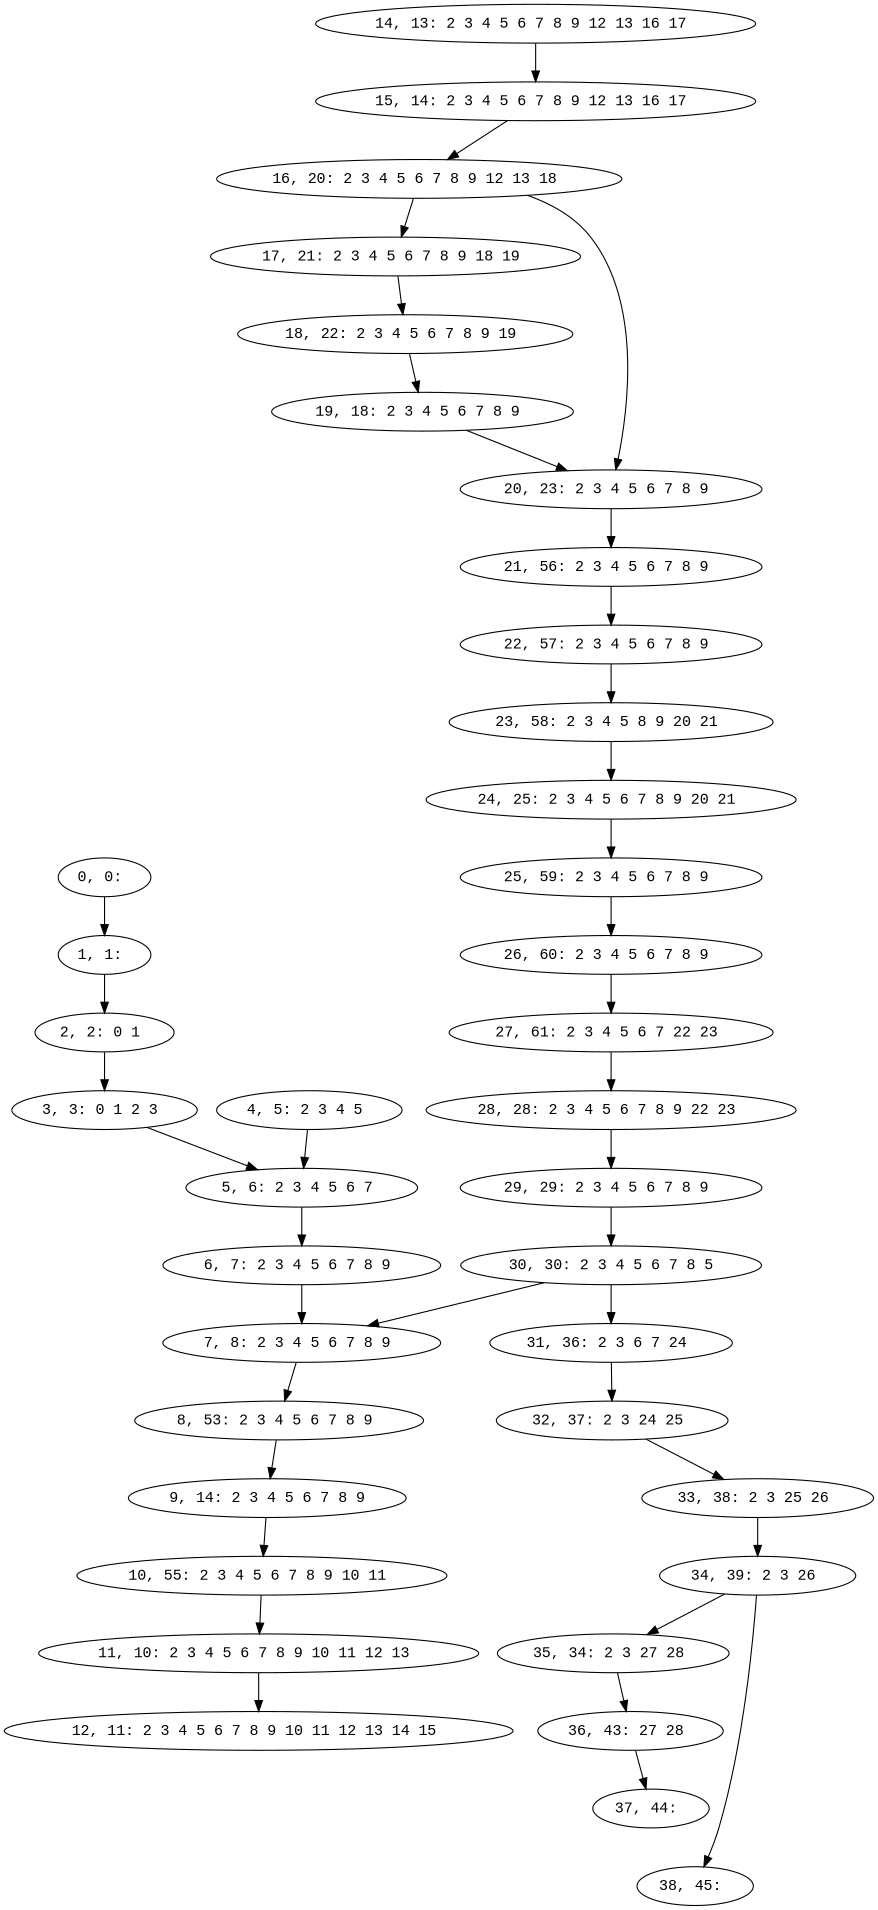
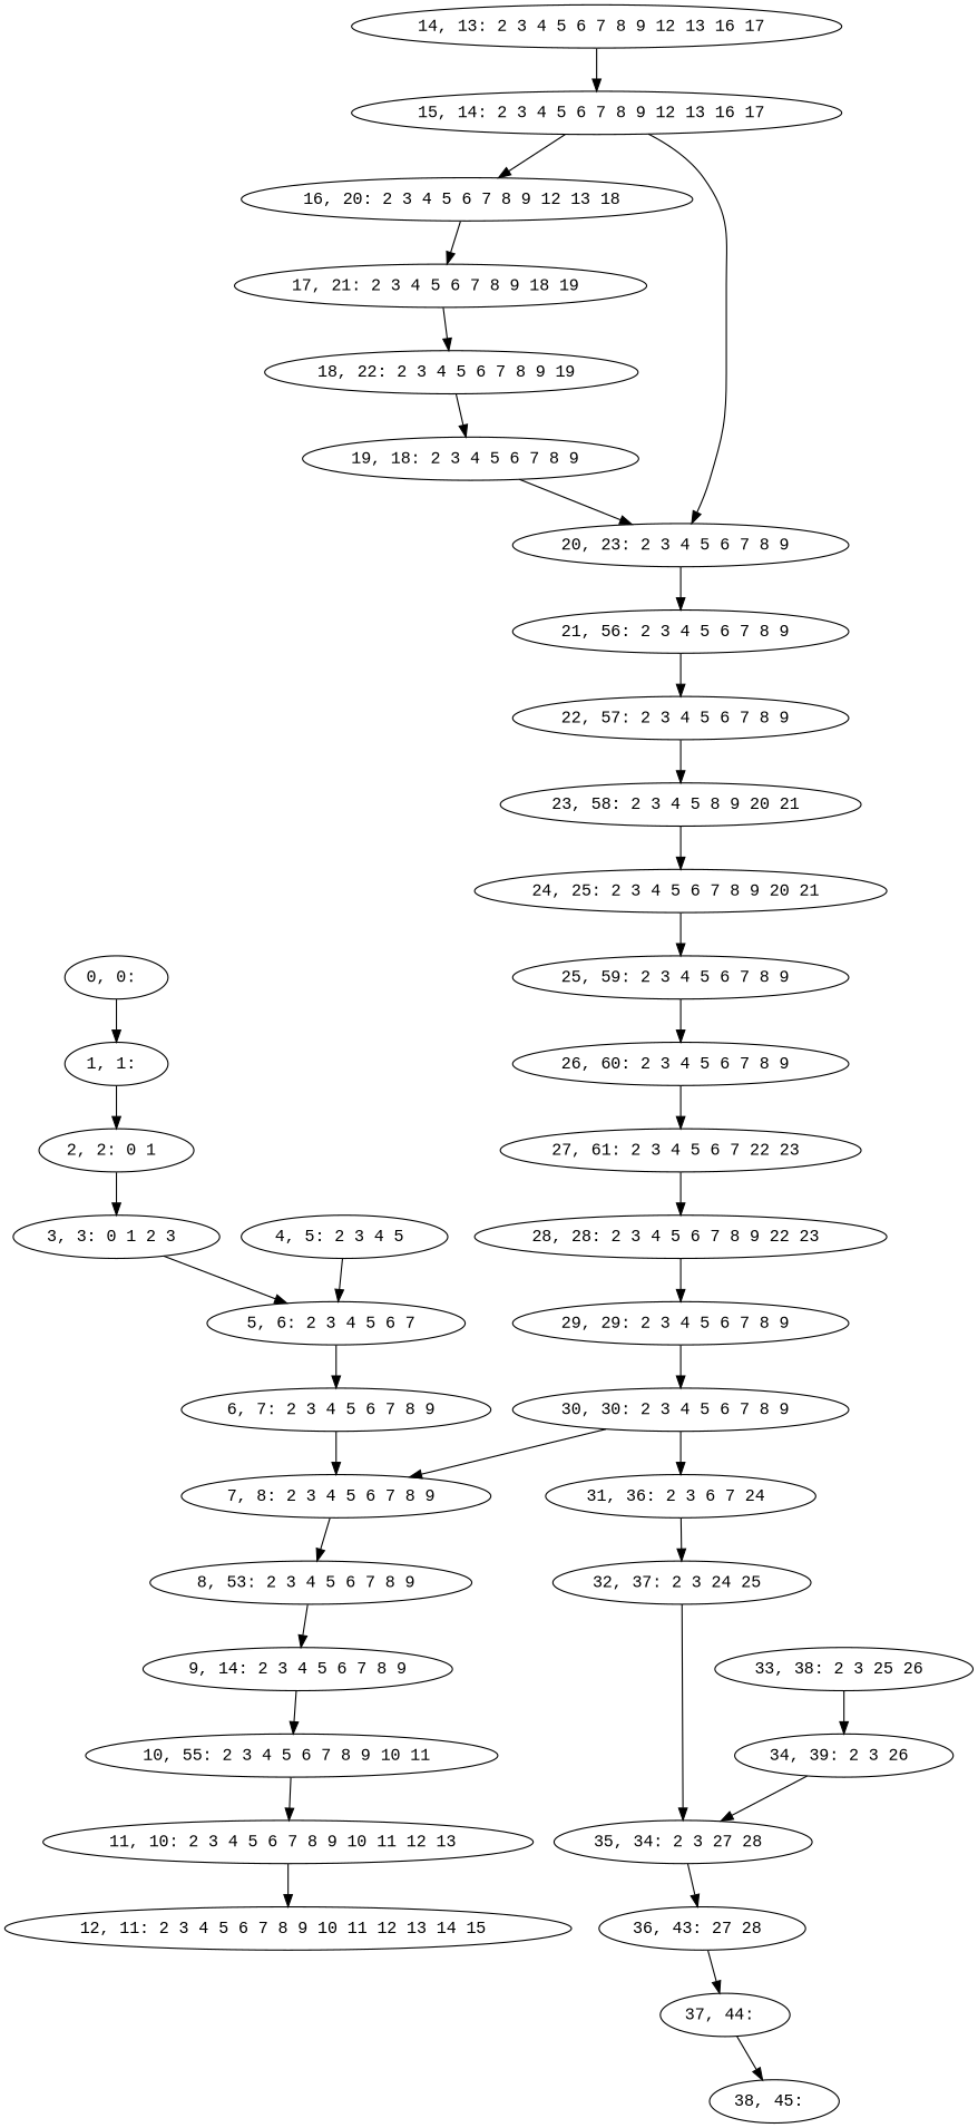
  digraph {
    fontname="Liberation Mono"
    node [fontname="Liberation Mono"]
    edge [fontname="Liberation Mono"]
    n1 [label="0, 0: "]
    n2 [label="1, 1: "]
    n3 [label="2, 2: 0 1 "]
    n4 [label="3, 3: 0 1 2 3 "]
    n5 [label="5, 6: 2 3 4 5 6 7 "]
    n6 [label="4, 5: 2 3 4 5 "]
    n7 [label="6, 7: 2 3 4 5 6 7 8 9 "]
    n8 [label="7, 8: 2 3 4 5 6 7 8 9 "]
    n9 [label="8, 53: 2 3 4 5 6 7 8 9 "]
    n10 [label="9, 14: 2 3 4 5 6 7 8 9"]
    n11 [label="10, 55: 2 3 4 5 6 7 8 9 10 11 "]
    n12 [label="11, 10: 2 3 4 5 6 7 8 9 10 11 12 13 "]
    n13 [label="12, 11: 2 3 4 5 6 7 8 9 10 11 12 13 14 15 "]
    n14 [label="14, 13: 2 3 4 5 6 7 8 9 12 13 16 17 "]
    n15 [label="15, 14: 2 3 4 5 6 7 8 9 12 13 16 17 "]
    n16 [label="16, 20: 2 3 4 5 6 7 8 9 12 13 18 "]
    n17 [label="20, 23: 2 3 4 5 6 7 8 9 "]
    n18 [label="17, 21: 2 3 4 5 6 7 8 9 18 19 "]
    n19 [label="21, 56: 2 3 4 5 6 7 8 9 "]
    n20 [label="18, 22: 2 3 4 5 6 7 8 9 19 "]
    n21 [label="19, 18: 2 3 4 5 6 7 8 9 "]
    n22 [label="22, 57: 2 3 4 5 6 7 8 9 "]
    n23 [label="23, 58: 2 3 4 5 8 9 20 21 "]
    n24 [label="24, 25: 2 3 4 5 6 7 8 9 20 21 "]
    n25 [label="25, 59: 2 3 4 5 6 7 8 9 "]
    n26 [label="26, 60: 2 3 4 5 6 7 8 9 "]
    n27 [label="27, 61: 2 3 4 5 6 7 22 23 "]
    n28 [label="28, 28: 2 3 4 5 6 7 8 9 22 23 "]
    n29 [label="29, 29: 2 3 4 5 6 7 8 9 "]
-   n30 [label="30, 30: 2 3 4 5 6 7 8 5"]
+   n30 [label="30, 30: 2 3 4 5 6 7 8 9 "]
    n31 [label="31, 36: 2 3 6 7 24 "]
    n32 [label="32, 37: 2 3 24 25 "]
    n33 [label="33, 38: 2 3 25 26 "]
    n34 [label="34, 39: 2 3 26 "]
    n35 [label="35, 34: 2 3 27 28 "]
    n36 [label="36, 43: 27 28 "]
    n37 [label="37, 44: "]
    n38 [label="38, 45: "]
    n1 -> n2
    n2 -> n3
    n3 -> n4
    n4 -> n5
    n5 -> n7
    n6 -> n5
    n7 -> n8
    n8 -> n9
    n9 -> n10
    n10 -> n11
    n11 -> n12
    n12 -> n13
    n14 -> n15
    n15 -> n16
-   n16 -> n17
+   n15 -> n17
    n16 -> n18
    n17 -> n19
    n18 -> n20
    n19 -> n22
    n20 -> n21
    n21 -> n17
    n22 -> n23
    n23 -> n24
    n24 -> n25
    n25 -> n26
    n26 -> n27
    n27 -> n28
    n28 -> n29
    n29 -> n30
    n30 -> n8
    n30 -> n31
    n31 -> n32
-   n32 -> n33
+   n32 -> n35
    n33 -> n34
    n34 -> n35
    n35 -> n36
    n36 -> n37
-   n34 -> n38
+   n37 -> n38
  }
